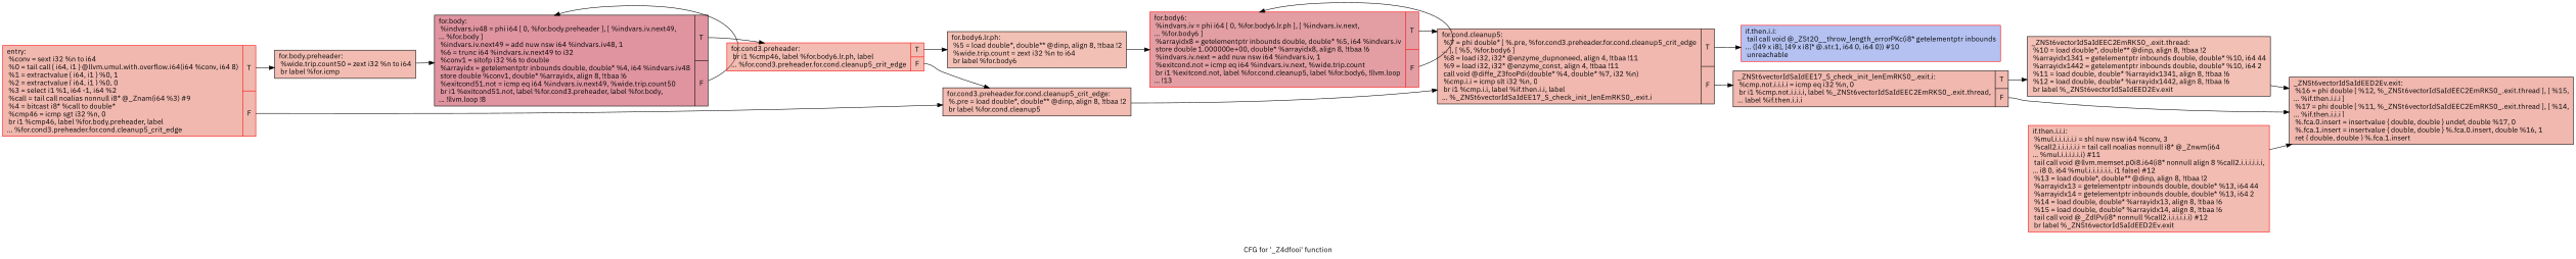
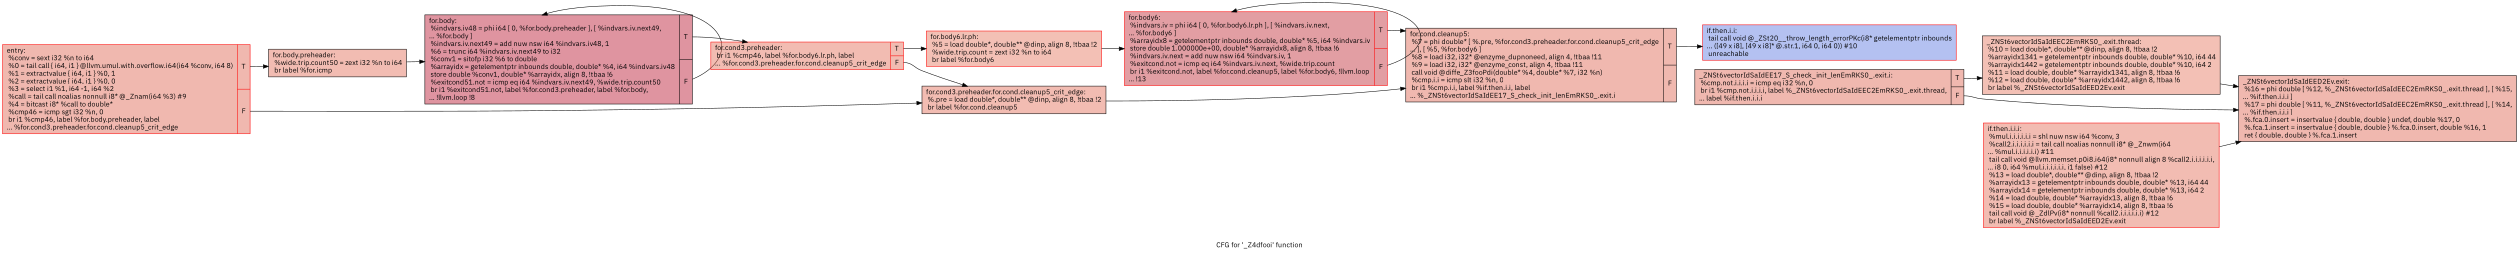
  digraph {
    fontname="IBM Plex Sans"
    label="CFG for '_Z4dfooi' function"
    rankdir=LR
    node [color=black fillcolor="#dc5d4a70" fontname="IBM Plex Sans" shape=record style=filled]
    edge [fontname="IBM Plex Sans" tailport=s0]
    n1 [color=red label="{entry:\l  %conv = sext i32 %n to i64\l  %0 = tail call \{ i64, i1 \} @llvm.umul.with.overflow.i64(i64 %conv, i64 8)\l  %1 = extractvalue \{ i64, i1 \} %0, 1\l  %2 = extractvalue \{ i64, i1 \} %0, 0\l  %3 = select i1 %1, i64 -1, i64 %2\l  %call = tail call noalias nonnull i8* @_Znam(i64 %3) #9\l  %4 = bitcast i8* %call to double*\l  %cmp46 = icmp sgt i32 %n, 0\l  br i1 %cmp46, label %for.body.preheader, label\l... %for.cond3.preheader.for.cond.cleanup5_crit_edge\l|{<s0>T|<s1>F}}"]
    n2 [fillcolor="#e1675170" label="{for.body.preheader:                               \l  %wide.trip.count50 = zext i32 %n to i64\l  br label %for.icmp\l}"]
    n3 [fillcolor="#e1675170" label="{for.cond3.preheader.for.cond.cleanup5_crit_edge:  \l  %.pre = load double*, double** @dinp, align 8, !tbaa !2\l  br label %for.cond.cleanup5\l}"]
    n4 [fillcolor="#b70d2870" label="{for.body:                                         \l  %indvars.iv48 = phi i64 [ 0, %for.body.preheader ], [ %indvars.iv.next49,\l... %for.body ]\l  %indvars.iv.next49 = add nuw nsw i64 %indvars.iv48, 1\l  %6 = trunc i64 %indvars.iv.next49 to i32\l  %conv1 = sitofp i32 %6 to double\l  %arrayidx = getelementptr inbounds double, double* %4, i64 %indvars.iv48\l  store double %conv1, double* %arrayidx, align 8, !tbaa !6\l  %exitcond51.not = icmp eq i64 %indvars.iv.next49, %wide.trip.count50\l  br i1 %exitcond51.not, label %for.cond3.preheader, label %for.body,\l... !llvm.loop !8\l|{<s0>T|<s1>F}}"]
    n5 [label="{for.cond.cleanup5:                                \l  %7 = phi double* [ %.pre, %for.cond3.preheader.for.cond.cleanup5_crit_edge\l... ], [ %5, %for.body6 ]\l  %8 = load i32, i32* @enzyme_dupnoneed, align 4, !tbaa !11\l  %9 = load i32, i32* @enzyme_const, align 4, !tbaa !11\l  call void @diffe_Z3fooPdi(double* %4, double* %7, i32 %n)\l  %cmp.i.i = icmp slt i32 %n, 0\l  br i1 %cmp.i.i, label %if.then.i.i, label\l... %_ZNSt6vectorIdSaIdEE17_S_check_init_lenEmRKS0_.exit.i\l|{<s0>T|<s1>F}}"]
    n6 [color=red fillcolor="#e1675170" label="{for.cond3.preheader:                              \l  br i1 %cmp46, label %for.body6.lr.ph, label\l... %for.cond3.preheader.for.cond.cleanup5_crit_edge\l|{<s0>T|<s1>F}}"]
    n7 [color=red fillcolor="#5572df70" label="{if.then.i.i:                                      \l  tail call void @_ZSt20__throw_length_errorPKc(i8* getelementptr inbounds\l... ([49 x i8], [49 x i8]* @.str.1, i64 0, i64 0)) #10\l  unreachable\l}"]
    n8 [label="{_ZNSt6vectorIdSaIdEE17_S_check_init_lenEmRKS0_.exit.i: \l  %cmp.not.i.i.i.i = icmp eq i32 %n, 0\l  br i1 %cmp.not.i.i.i.i, label %_ZNSt6vectorIdSaIdEEC2EmRKS0_.exit.thread,\l... label %if.then.i.i.i\l|{<s0>T|<s1>F}}"]
-   n9 [fillcolor="#e5705870" label="{for.body6.lr.ph:                                  \l  %5 = load double*, double** @dinp, align 8, !tbaa !2\l  %wide.trip.count = zext i32 %n to i64\l  br label %for.body6\l}"]
+   n9 [color=red fillcolor="#e5705870" label="{for.body6.lr.ph:                                  \l  %5 = load double*, double** @dinp, align 8, !tbaa !2\l  %wide.trip.count = zext i32 %n to i64\l  br label %for.body6\l}"]
    n10 [color=red fillcolor="#be242e70" label="{for.body6:                                        \l  %indvars.iv = phi i64 [ 0, %for.body6.lr.ph ], [ %indvars.iv.next,\l... %for.body6 ]\l  %arrayidx8 = getelementptr inbounds double, double* %5, i64 %indvars.iv\l  store double 1.000000e+00, double* %arrayidx8, align 8, !tbaa !6\l  %indvars.iv.next = add nuw nsw i64 %indvars.iv, 1\l  %exitcond.not = icmp eq i64 %indvars.iv.next, %wide.trip.count\l  br i1 %exitcond.not, label %for.cond.cleanup5, label %for.body6, !llvm.loop\l... !13\l|{<s0>T|<s1>F}}"]
    n11 [fillcolor="#e5705870" label="{_ZNSt6vectorIdSaIdEEC2EmRKS0_.exit.thread:        \l  %10 = load double*, double** @dinp, align 8, !tbaa !2\l  %arrayidx1341 = getelementptr inbounds double, double* %10, i64 44\l  %arrayidx1442 = getelementptr inbounds double, double* %10, i64 2\l  %11 = load double, double* %arrayidx1341, align 8, !tbaa !6\l  %12 = load double, double* %arrayidx1442, align 8, !tbaa !6\l  br label %_ZNSt6vectorIdSaIdEED2Ev.exit\l}"]
    n12 [label="{_ZNSt6vectorIdSaIdEED2Ev.exit:                    \l  %16 = phi double [ %12, %_ZNSt6vectorIdSaIdEEC2EmRKS0_.exit.thread ], [ %15,\l... %if.then.i.i.i ]\l  %17 = phi double [ %11, %_ZNSt6vectorIdSaIdEEC2EmRKS0_.exit.thread ], [ %14,\l... %if.then.i.i.i ]\l  %.fca.0.insert = insertvalue \{ double, double \} undef, double %17, 0\l  %.fca.1.insert = insertvalue \{ double, double \} %.fca.0.insert, double %16, 1\l  ret \{ double, double \} %.fca.1.insert\l}"]
    n13 [color=red fillcolor="#e1675170" label="{if.then.i.i.i:                                    \l  %mul.i.i.i.i.i.i = shl nuw nsw i64 %conv, 3\l  %call2.i.i.i.i.i.i = tail call noalias nonnull i8* @_Znwm(i64\l... %mul.i.i.i.i.i.i) #11\l  tail call void @llvm.memset.p0i8.i64(i8* nonnull align 8 %call2.i.i.i.i.i.i,\l... i8 0, i64 %mul.i.i.i.i.i.i, i1 false) #12\l  %13 = load double*, double** @dinp, align 8, !tbaa !2\l  %arrayidx13 = getelementptr inbounds double, double* %13, i64 44\l  %arrayidx14 = getelementptr inbounds double, double* %13, i64 2\l  %14 = load double, double* %arrayidx13, align 8, !tbaa !6\l  %15 = load double, double* %arrayidx14, align 8, !tbaa !6\l  tail call void @_ZdlPv(i8* nonnull %call2.i.i.i.i.i.i) #12\l  br label %_ZNSt6vectorIdSaIdEED2Ev.exit\l}"]
    n1 -> n2
    n1 -> n3 [tailport=s1]
    n2 -> n4
    n3 -> n5
    n4 -> n4 [tailport=s1]
    n4 -> n6
    n5 -> n7
-   n5 -> n8 [tailport=s1]
    n6 -> n3 [tailport=s1]
    n6 -> n9
    n8 -> n11
    n8 -> n12 [tailport=s1]
    n9 -> n10
    n10 -> n5
    n10 -> n10 [tailport=s1]
    n11 -> n12
    n13 -> n12
  }
